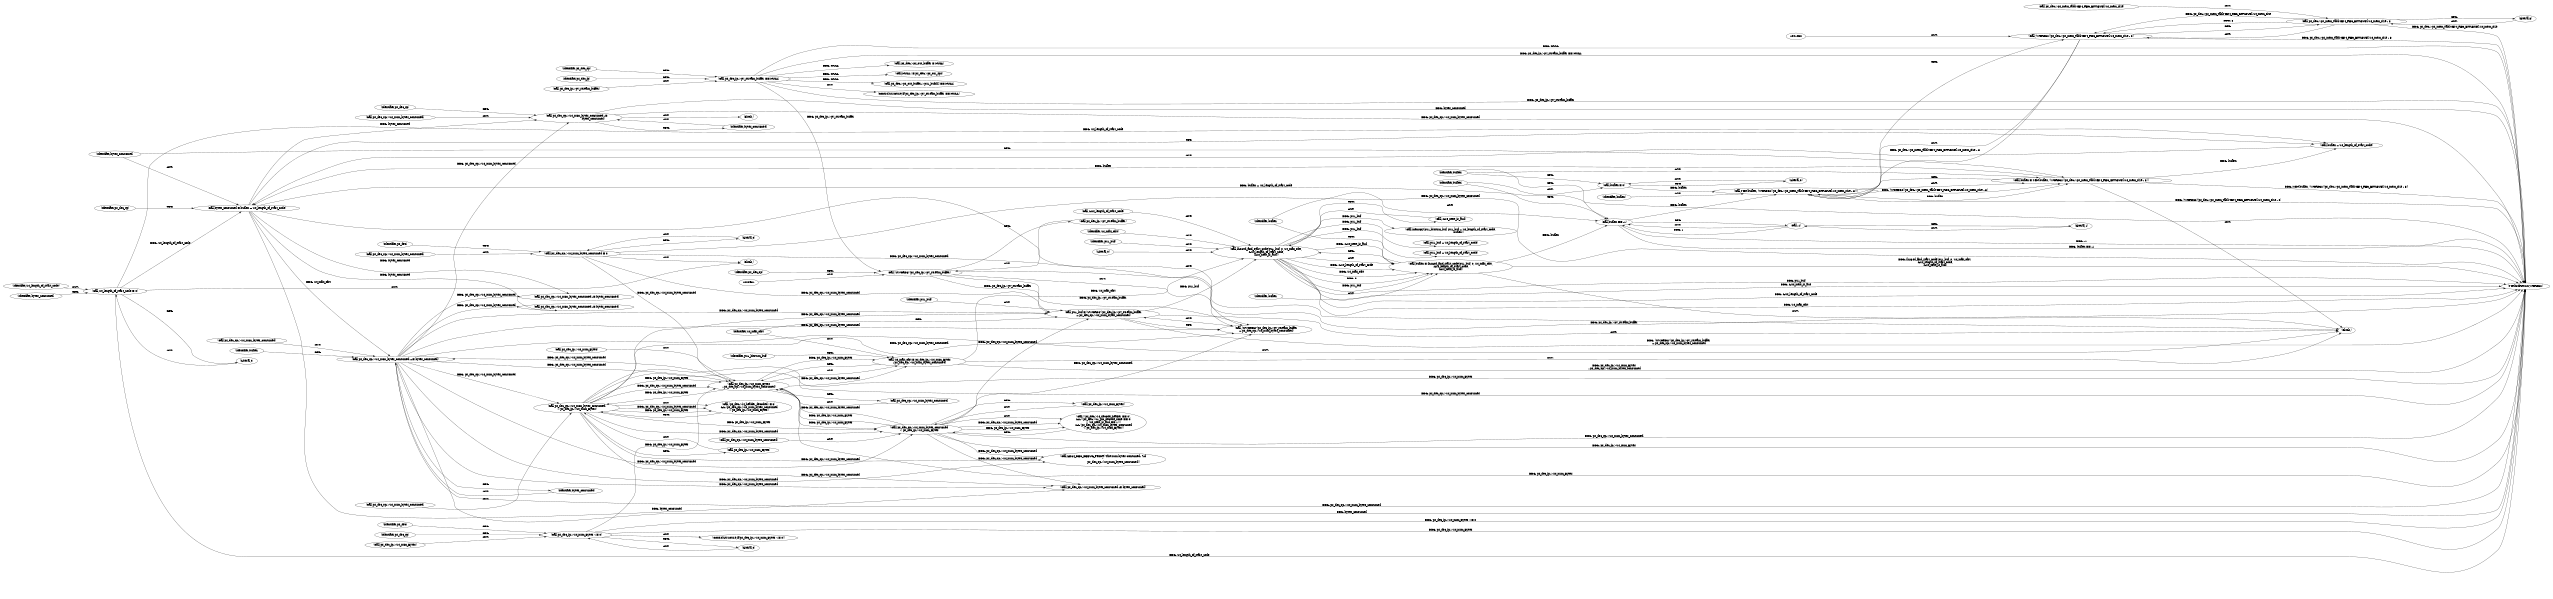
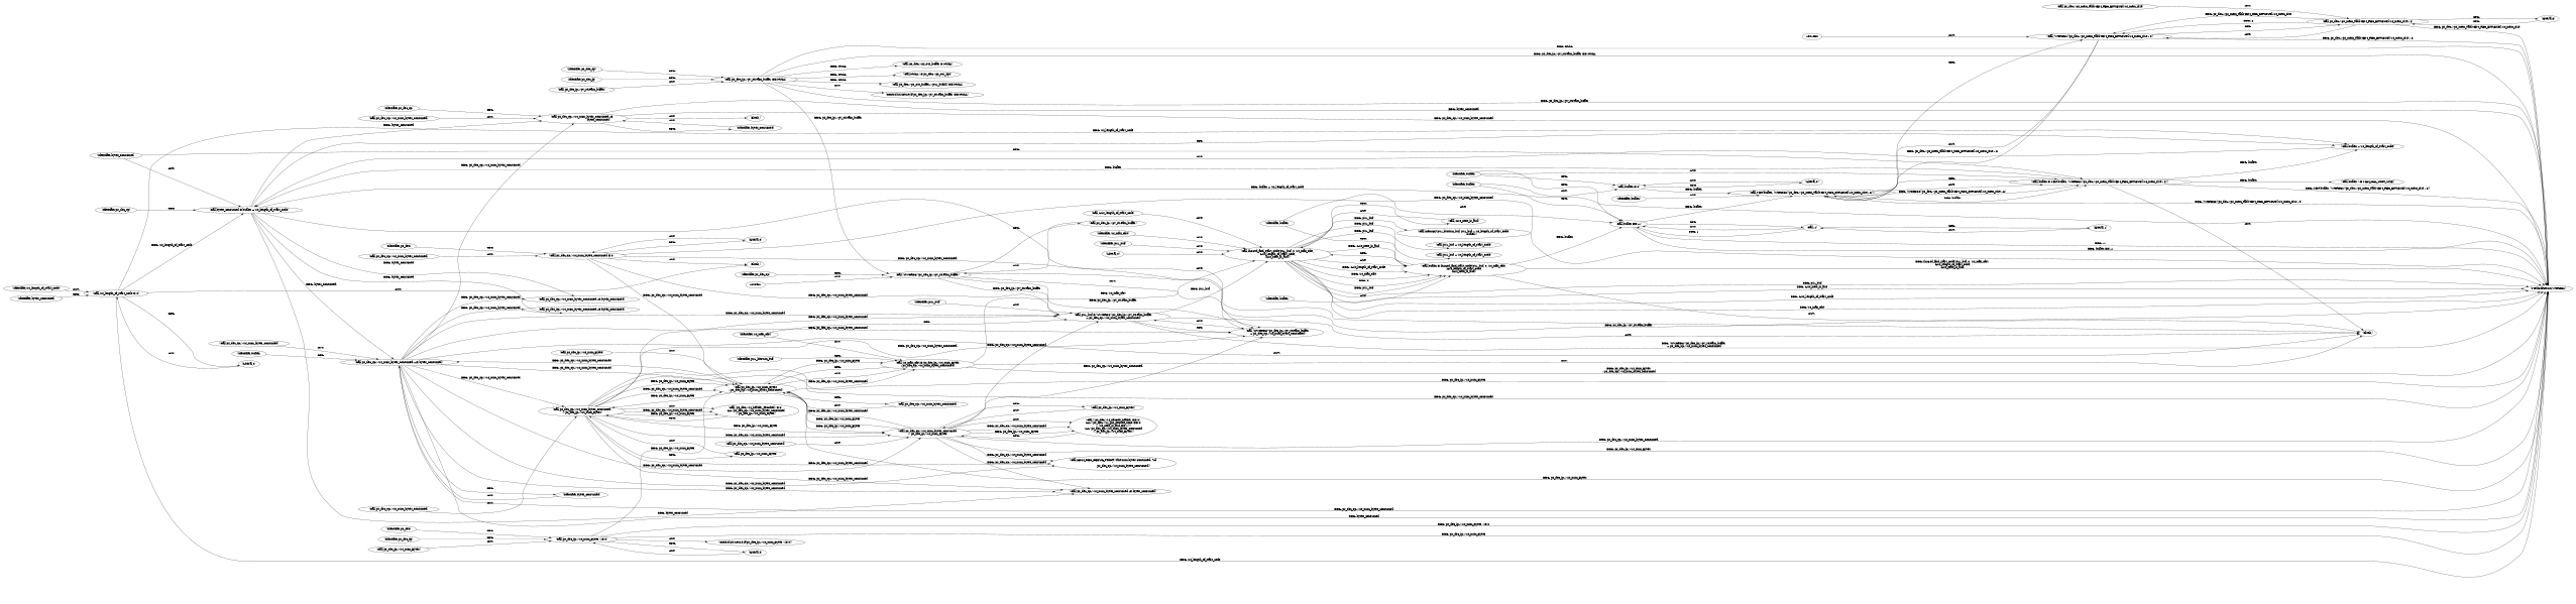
  digraph {
    rankdir=LR
    n1 [label="(Call,ps_dec_op->u4_num_bytes_consumed -=\n                                        bytes_consumed)"]
    n2 [label="(Block,)"]
    n3 [label="(MethodReturn,WORD32)"]
    n4 [label="(Identifier,bytes_consumed)"]
    n5 [label="(Call,bytes_consumed = buflen + u4_length_of_start_code)"]
    n6 [label="(Call,ps_dec_op->u4_num_bytes_consumed += bytes_consumed)"]
    n7 [label="(Block,)"]
    n8 [label="(Call,ps_dec_op->u4_num_bytes_consumed -= bytes_consumed)"]
    n9 [label="(Call,buflen + u4_length_of_start_code)"]
    n10 [label="(Call,ps_dec_op->u4_num_bytes_consumed -= bytes_consumed)"]
    n11 [label="(Call,ps_dec_op->u4_num_bytes_consumed -= bytes_consumed)"]
    n12 [label="(Call,pu1_buf = (UWORD8*)ps_dec_ip->pv_stream_buffer\n + ps_dec_op->u4_num_bytes_consumed)"]
    n13 [label="(Call,(UWORD8*)ps_dec_ip->pv_stream_buffer\n + ps_dec_op->u4_num_bytes_consumed)"]
    n14 [label="(Call,ps_dec_op->u4_num_bytes_consumed\n < ps_dec_ip->u4_num_Bytes)"]
    n15 [label="(Call,ps_dec_ip->u4_num_Bytes\n - ps_dec_op->u4_num_bytes_consumed)"]
    n16 [label="(Call,ps_dec_op->u4_num_bytes_consumed\n < ps_dec_ip->u4_num_Bytes)"]
    n17 [label="(Call,H264_DEC_DEBUG_PRINT(\"The num bytes consumed: %d\n\",\n                         ps_dec_op->u4_num_bytes_consumed))"]
    n18 [label="(Identifier,bytes_consumed)"]
    n19 [label="(Call,buflen = MIN(buflen, (WORD32)(ps_dec->ps_mem_tab[MEM_REC_BITSBUF].u4_mem_size - 8)))"]
    n20 [label="(Call,MIN(buflen, (WORD32)(ps_dec->ps_mem_tab[MEM_REC_BITSBUF].u4_mem_size - 8)))"]
+   n21 [label="(Call,buflen >= MAX_NAL_UNIT_SIZE)"]
    n22 [label="(Call,(WORD32)(ps_dec->ps_mem_tab[MEM_REC_BITSBUF].u4_mem_size - 8))"]
    n23 [label="(Call,ps_dec->ps_mem_tab[MEM_REC_BITSBUF].u4_mem_size - 8)"]
    n24 [label="(Call,buflen == -1)"]
    n25 [label="(Call,-1)"]
    n26 [label="(Literal,1)"]
    n27 [label="(Call,buflen = ih264d_find_start_code(pu1_buf, 0, u4_max_ofst,\n &u4_length_of_start_code,\n &u4_next_is_aud))"]
    n28 [label="(Call,ih264d_find_start_code(pu1_buf, 0, u4_max_ofst,\n &u4_length_of_start_code,\n &u4_next_is_aud))"]
    n29 [label="(Call,&u4_next_is_aud)"]
    n30 [label="(Call,memcpy(pu1_bitstrm_buf, pu1_buf + u4_length_of_start_code,\n                   buflen))"]
    n31 [label="(Call,pu1_buf + u4_length_of_start_code)"]
    n32 [label="(Call,pu1_buf + u4_length_of_start_code)"]
    n33 [label="(Call,(UWORD8*)ps_dec_ip->pv_stream_buffer)"]
    n34 [label="(Call,ps_dec_ip->pv_stream_buffer)"]
    n35 [label="(Call,ps_dec_ip->pv_stream_buffer == NULL)"]
    n36 [label="(Call,NULL != ps_dec->ps_cur_sps)"]
    n37 [label="(Call,ps_dec->ps_out_buffer->pu1_bufs[i] == NULL)"]
    n38 [label="(ControlStructure,if(ps_dec_ip->pv_stream_buffer == NULL))"]
    n39 [label="(Call,ps_dec->ps_out_buffer = NULL)"]
    n40 [label="(Call,ps_dec_ip->u4_num_Bytes)"]
    n41 [label="(Call,(ps_dec->i4_header_decoded != 3)\n && (ps_dec_op->u4_num_bytes_consumed\n < ps_dec_ip->u4_num_Bytes))"]
    n42 [label="(Call,u4_max_ofst = ps_dec_ip->u4_num_Bytes\n - ps_dec_op->u4_num_bytes_consumed)"]
    n43 [label="(Call,ps_dec_op->u4_num_bytes_consumed)"]
    n44 [label="(Call,((ps_dec->i4_decode_header == 0)\n && ((ps_dec->u1_pic_decode_done == 0)\n || (u4_next_is_aud == 1)))\n && (ps_dec_op->u4_num_bytes_consumed\n < ps_dec_ip->u4_num_Bytes))"]
    n45 [label="(Call,ps_dec_ip->u4_num_Bytes)"]
    n46 [label="(Call,ps_dec_ip->u4_num_Bytes <= 0)"]
    n47 [label="(Literal,0)"]
    n48 [label="(ControlStructure,if(ps_dec_ip->u4_num_Bytes <= 0))"]
    n49 [label="(Call,ps_dec_op->u4_num_bytes_consumed = 0)"]
    n50 [label="(Block,)"]
    n51 [label="(Literal,0)"]
    n52 [label="(Call,buflen = 0)"]
    n53 [label="(Literal,0)"]
    n54 [label="(Literal,8)"]
    n55 [label="(Call,u4_length_of_start_code = 0)"]
    n56 [label="(Literal,0)"]
    n57 [label="(Identifier,ps_dec_op)"]
    n58 [label="(Identifier,pu1_buf)"]
    n59 [label="(Identifier,ps_dec_op)"]
    n60 [label="(Call,ps_dec_op->u4_num_bytes_consumed)"]
    n61 [label="(Identifier,buflen)"]
    n62 [label="(Call,ps_dec_ip->u4_num_Bytes)"]
    n63 [label="(Identifier,buflen)"]
    n64 [label="(Identifier,buflen)"]
    n65 [label="(Identifier,ps_dec_op)"]
    n66 [label="(Identifier,buflen)"]
    n67 [label="(Literal,0)"]
    n68 [label="(Identifier,bytes_consumed)"]
    n69 [label="(Call,&u4_length_of_start_code)"]
    n70 [label="(Identifier,u4_max_ofst)"]
    n71 [label="(Identifier,ps_dec_op)"]
    n72 [label="(Call,ps_dec_op->u4_num_bytes_consumed)"]
    n73 [label="(Identifier,u4_length_of_start_code)"]
    n74 [label="(Identifier,ps_dec)"]
    n75 [label="(Call,ps_dec_op->u4_num_bytes_consumed)"]
    n76 [label="(Identifier,ps_dec)"]
    n77 [label="(Identifier,ps_dec_ip)"]
    n78 [label="(Identifier,u4_max_ofst)"]
    n79 [label="(Identifier,pu1_buf)"]
    n80 [label="(Call,ps_dec_ip->pv_stream_buffer)"]
    n81 [label="(Call,ps_dec_op->u4_num_bytes_consumed)"]
    n82 [label="(Call,ps_dec_ip->u4_num_Bytes)"]
    n83 [label="(Identifier,ps_dec_op)"]
    n84 [label="(Call,ps_dec_op->u4_num_bytes_consumed)"]
    n85 [label="(Call,ps_dec->ps_mem_tab[MEM_REC_BITSBUF].u4_mem_size)"]
    n86 [label="(Identifier,pu1_bitstrm_buf)"]
    n87 [label="(Identifier,buflen)"]
    n88 [label="(Identifier,bytes_consumed)"]
    n89 [label="(Identifier,buflen)"]
    1000981
    1001032
    n1 -> n2 [label="AST: "]
    n1 -> n3 [label="DDG: bytes_consumed"]
    n1 -> n3 [label="DDG: ps_dec_op->u4_num_bytes_consumed"]
    n1 -> n4 [label="CFG: "]
    n4 -> n1 [label="AST: "]
    n5 -> n1 [label="DDG: bytes_consumed"]
    n5 -> n3 [label="DDG: buflen + u4_length_of_start_code"]
-   n5 -> n6 [label="DDG: u4_max_ofst"]
+   n5 -> n6 [label="DDG: bytes_consumed"]
    n5 -> n7 [label="AST: "]
    n5 -> n8 [label="DDG: bytes_consumed"]
    n5 -> n9 [label="CFG: "]
    n5 -> n10 [label="DDG: bytes_consumed"]
    n5 -> n11 [label="DDG: bytes_consumed"]
    n6 -> n1 [label="DDG: ps_dec_op->u4_num_bytes_consumed"]
    n6 -> n3 [label="DDG: bytes_consumed"]
    n6 -> n3 [label="DDG: ps_dec_op->u4_num_bytes_consumed"]
    n6 -> n7 [label="AST: "]
    n6 -> n8 [label="DDG: ps_dec_op->u4_num_bytes_consumed"]
    n6 -> n10 [label="DDG: ps_dec_op->u4_num_bytes_consumed"]
    n6 -> n11 [label="DDG: ps_dec_op->u4_num_bytes_consumed"]
    n6 -> n12 [label="DDG: ps_dec_op->u4_num_bytes_consumed"]
    n6 -> n13 [label="DDG: ps_dec_op->u4_num_bytes_consumed"]
    n6 -> n14 [label="DDG: ps_dec_op->u4_num_bytes_consumed"]
    n6 -> n15 [label="DDG: ps_dec_op->u4_num_bytes_consumed"]
    n6 -> n16 [label="DDG: ps_dec_op->u4_num_bytes_consumed"]
    n6 -> n17 [label="DDG: ps_dec_op->u4_num_bytes_consumed"]
    n6 -> n18 [label="CFG: "]
    n9 -> n5 [label="AST: "]
    n12 -> n3 [label="DDG: (UWORD8*)ps_dec_ip->pv_stream_buffer\n + ps_dec_op->u4_num_bytes_consumed"]
    n12 -> n7 [label="AST: "]
    n12 -> n13 [label="CFG: "]
    n12 -> n28 [label="DDG: pu1_buf"]
    n13 -> n12 [label="AST: "]
    n14 -> n3 [label="DDG: ps_dec_op->u4_num_bytes_consumed"]
    n14 -> n3 [label="DDG: ps_dec_ip->u4_num_Bytes"]
    n14 -> n11 [label="DDG: ps_dec_op->u4_num_bytes_consumed"]
    n14 -> n12 [label="DDG: ps_dec_op->u4_num_bytes_consumed"]
    n14 -> n13 [label="DDG: ps_dec_op->u4_num_bytes_consumed"]
    n14 -> n15 [label="DDG: ps_dec_ip->u4_num_Bytes"]
    n14 -> n15 [label="DDG: ps_dec_op->u4_num_bytes_consumed"]
    n14 -> n16 [label="DDG: ps_dec_op->u4_num_bytes_consumed"]
    n14 -> n16 [label="DDG: ps_dec_ip->u4_num_Bytes"]
    n14 -> n17 [label="DDG: ps_dec_op->u4_num_bytes_consumed"]
    n14 -> n40 [label="CFG: "]
    n14 -> n41 [label="AST: "]
    n14 -> n41 [label="DDG: ps_dec_op->u4_num_bytes_consumed"]
    n14 -> n41 [label="DDG: ps_dec_ip->u4_num_Bytes"]
    n15 -> n3 [label="DDG: ps_dec_ip->u4_num_Bytes"]
    n15 -> n6 [label="DDG: ps_dec_op->u4_num_bytes_consumed"]
    n15 -> n14 [label="DDG: ps_dec_ip->u4_num_Bytes"]
    n15 -> n16 [label="DDG: ps_dec_ip->u4_num_Bytes"]
    n15 -> n42 [label="AST: "]
    n15 -> n42 [label="DDG: ps_dec_ip->u4_num_Bytes"]
    n15 -> n42 [label="DDG: ps_dec_op->u4_num_bytes_consumed"]
    n15 -> n43 [label="CFG: "]
    n16 -> n3 [label="DDG: ps_dec_ip->u4_num_Bytes"]
    n16 -> n3 [label="DDG: ps_dec_op->u4_num_bytes_consumed"]
    n16 -> n11 [label="DDG: ps_dec_op->u4_num_bytes_consumed"]
    n16 -> n12 [label="DDG: ps_dec_op->u4_num_bytes_consumed"]
    n16 -> n13 [label="DDG: ps_dec_op->u4_num_bytes_consumed"]
    n16 -> n15 [label="DDG: ps_dec_ip->u4_num_Bytes"]
    n16 -> n15 [label="DDG: ps_dec_op->u4_num_bytes_consumed"]
    n16 -> n17 [label="DDG: ps_dec_op->u4_num_bytes_consumed"]
    n16 -> n44 [label="AST: "]
    n16 -> n44 [label="DDG: ps_dec_op->u4_num_bytes_consumed"]
    n16 -> n44 [label="DDG: ps_dec_ip->u4_num_Bytes"]
    n16 -> n45 [label="CFG: "]
    n18 -> n6 [label="AST: "]
    n19 -> n3 [label="DDG: MIN(buflen, (WORD32)(ps_dec->ps_mem_tab[MEM_REC_BITSBUF].u4_mem_size - 8))"]
    n19 -> n5 [label="DDG: buflen"]
    n19 -> n7 [label="AST: "]
    n19 -> n9 [label="DDG: buflen"]
    n19 -> n20 [label="CFG: "]
+   n19 -> n21 [label="DDG: buflen"]
    n20 -> n3 [label="DDG: (WORD32)(ps_dec->ps_mem_tab[MEM_REC_BITSBUF].u4_mem_size - 8)"]
    n20 -> n19 [label="AST: "]
    n20 -> n19 [label="DDG: buflen"]
    n20 -> n19 [label="DDG: (WORD32)(ps_dec->ps_mem_tab[MEM_REC_BITSBUF].u4_mem_size - 8)"]
    n20 -> n22 [label="CFG: "]
    n22 -> n3 [label="DDG: ps_dec->ps_mem_tab[MEM_REC_BITSBUF].u4_mem_size - 8"]
    n22 -> n20 [label="AST: "]
    n22 -> n20 [label="DDG: ps_dec->ps_mem_tab[MEM_REC_BITSBUF].u4_mem_size - 8"]
    n22 -> n23 [label="CFG: "]
    n23 -> n3 [label="DDG: ps_dec->ps_mem_tab[MEM_REC_BITSBUF].u4_mem_size"]
    n23 -> n22 [label="AST: "]
    n23 -> n22 [label="DDG: ps_dec->ps_mem_tab[MEM_REC_BITSBUF].u4_mem_size"]
    n23 -> n22 [label="DDG: 8"]
    n23 -> n54 [label="CFG: "]
    n24 -> n3 [label="DDG: buflen == -1"]
    n24 -> n3 [label="DDG: -1"]
    n24 -> n20 [label="DDG: buflen"]
    n24 -> n25 [label="CFG: "]
    n25 -> n24 [label="AST: "]
    n25 -> n24 [label="DDG: 1"]
    n25 -> n26 [label="CFG: "]
    n26 -> n25 [label="AST: "]
    n27 -> n3 [label="DDG: ih264d_find_start_code(pu1_buf, 0, u4_max_ofst,\n &u4_length_of_start_code,\n &u4_next_is_aud)"]
    n27 -> n7 [label="AST: "]
    n27 -> n24 [label="DDG: buflen"]
    n27 -> n28 [label="CFG: "]
    n28 -> n3 [label="DDG: pu1_buf"]
    n28 -> n3 [label="DDG: &u4_length_of_start_code"]
    n28 -> n3 [label="DDG: u4_max_ofst"]
    n28 -> n3 [label="DDG: &u4_next_is_aud"]
    n28 -> n27 [label="AST: "]
    n28 -> n27 [label="DDG: &u4_length_of_start_code"]
    n28 -> n27 [label="DDG: u4_max_ofst"]
    n28 -> n27 [label="DDG: 0"]
    n28 -> n27 [label="DDG: pu1_buf"]
    n28 -> n27 [label="DDG: &u4_next_is_aud"]
    n28 -> n29 [label="CFG: "]
    n28 -> n30 [label="DDG: pu1_buf"]
    n28 -> n31 [label="DDG: pu1_buf"]
    n28 -> n32 [label="DDG: pu1_buf"]
    n29 -> n28 [label="AST: "]
    n33 -> n3 [label="DDG: ps_dec_ip->pv_stream_buffer"]
    n33 -> n12 [label="DDG: ps_dec_ip->pv_stream_buffer"]
    n33 -> n13 [label="AST: "]
    n33 -> n13 [label="DDG: ps_dec_ip->pv_stream_buffer"]
    n33 -> n34 [label="CFG: "]
    n34 -> n33 [label="AST: "]
    n35 -> n3 [label="DDG: NULL"]
    n35 -> n3 [label="DDG: ps_dec_ip->pv_stream_buffer == NULL"]
    n35 -> n3 [label="DDG: ps_dec_ip->pv_stream_buffer"]
    n35 -> n33 [label="DDG: ps_dec_ip->pv_stream_buffer"]
    n35 -> n36 [label="DDG: NULL"]
    n35 -> n37 [label="DDG: NULL"]
    n35 -> n38 [label="AST: "]
    n35 -> n39 [label="DDG: NULL"]
    n40 -> n14 [label="AST: "]
    n41 -> n14 [label="CFG: "]
    n42 -> n3 [label="DDG: ps_dec_ip->u4_num_Bytes\n - ps_dec_op->u4_num_bytes_consumed"]
    n42 -> n7 [label="AST: "]
    n42 -> n15 [label="CFG: "]
    n42 -> n28 [label="DDG: u4_max_ofst"]
    n43 -> n15 [label="AST: "]
    n44 -> n16 [label="CFG: "]
    n45 -> n16 [label="AST: "]
    n46 -> n3 [label="DDG: ps_dec_ip->u4_num_Bytes <= 0"]
    n46 -> n3 [label="DDG: ps_dec_ip->u4_num_Bytes"]
    n46 -> n15 [label="DDG: ps_dec_ip->u4_num_Bytes"]
    n46 -> n47 [label="CFG: "]
    n46 -> n48 [label="AST: "]
    n47 -> n46 [label="AST: "]
    n49 -> n3 [label="DDG: ps_dec_op->u4_num_bytes_consumed"]
    n49 -> n12 [label="DDG: ps_dec_op->u4_num_bytes_consumed"]
    n49 -> n13 [label="DDG: ps_dec_op->u4_num_bytes_consumed"]
    n49 -> n15 [label="DDG: ps_dec_op->u4_num_bytes_consumed"]
    n49 -> n50 [label="AST: "]
    n49 -> n51 [label="CFG: "]
    n51 -> n49 [label="AST: "]
    n52 -> n20 [label="DDG: buflen"]
    n52 -> n53 [label="CFG: "]
    n53 -> n52 [label="AST: "]
-   n54 -> n23 [label="AST: "]
+   n54 -> n23 [label="CFG: "]
    n55 -> n3 [label="DDG: u4_length_of_start_code"]
    n55 -> n5 [label="DDG: u4_length_of_start_code"]
    n55 -> n9 [label="DDG: u4_length_of_start_code"]
    n55 -> n50 [label="AST: "]
    n55 -> n56 [label="CFG: "]
    n56 -> n55 [label="AST: "]
    n57 -> n33 [label="CFG: "]
    n58 -> n12 [label="AST: "]
    n59 -> n35 [label="CFG: "]
    n60 -> n16 [label="AST: "]
    n61 -> n24 [label="CFG: "]
    n61 -> n52 [label="AST: "]
    n62 -> n46 [label="AST: "]
    n63 -> n6 [label="CFG: "]
    n64 -> n20 [label="AST: "]
    n65 -> n1 [label="CFG: "]
    n66 -> n27 [label="AST: "]
    n67 -> n28 [label="AST: "]
    n68 -> n5 [label="AST: "]
    n68 -> n19 [label="CFG: "]
    n69 -> n28 [label="AST: "]
    n70 -> n28 [label="AST: "]
    n71 -> n5 [label="CFG: "]
    n72 -> n6 [label="AST: "]
    n73 -> n55 [label="AST: "]
    n74 -> n46 [label="CFG: "]
    n75 -> n14 [label="AST: "]
    n76 -> n49 [label="CFG: "]
    n77 -> n35 [label="CFG: "]
    n78 -> n12 [label="CFG: "]
    n78 -> n42 [label="AST: "]
    n79 -> n28 [label="AST: "]
    n80 -> n35 [label="AST: "]
    n81 -> n1 [label="AST: "]
    n82 -> n15 [label="AST: "]
    n83 -> n46 [label="CFG: "]
    n84 -> n49 [label="AST: "]
    n85 -> n23 [label="AST: "]
    n86 -> n42 [label="CFG: "]
    n87 -> n19 [label="AST: "]
    n87 -> n24 [label="CFG: "]
    n87 -> n52 [label="CFG: "]
    n88 -> n55 [label="CFG: "]
    n89 -> n24 [label="AST: "]
    n89 -> n27 [label="CFG: "]
    1000981 -> n33 [label="AST: "]
    1001032 -> n22 [label="AST: "]
  }
